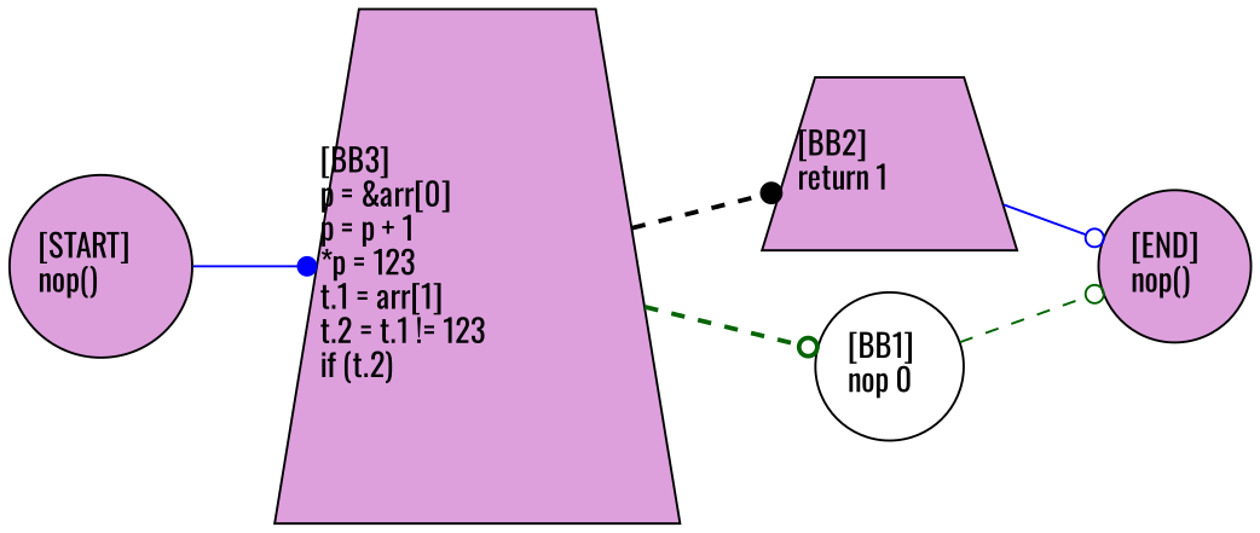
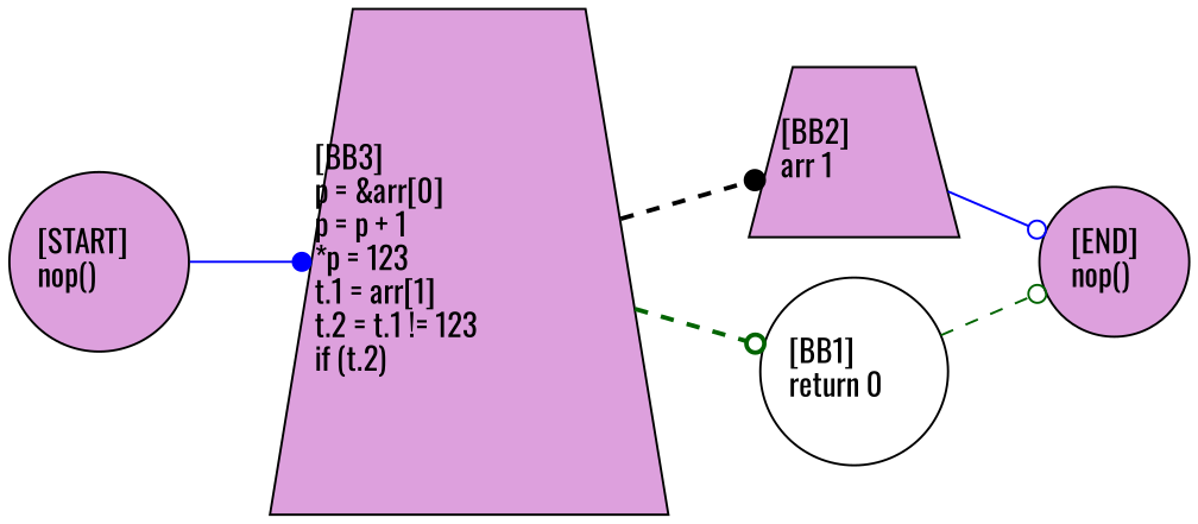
  digraph {
    fontname=Oswald
    rankdir=LR
    node [fillcolor=plum fontname=Oswald shape=circle style=filled]
    edge [arrowhead=odot color=darkgreen fontname=Oswald style=dashed]
    n1 [label="[BB3]\lp = &arr[0]\lp = p + 1\l*p = 123\lt.1 = arr[1]\lt.2 = t.1 != 123\lif (t.2)\l" shape=trapezium]
-   n2 [label="[BB2]\lreturn 1\l" shape=trapezium]
-   n3 [fillcolor=white label="[BB1]\lnop 0\l"]
+   n2 [label="[BB2]\larr 1\l" shape=trapezium]
+   n3 [fillcolor=white label="[BB1]\lreturn 0\l"]
    n4 [label="[END]\lnop()\l"]
    n5 [label="[START]\lnop()\l"]
    n1 -> n2 [arrowhead=dot color=black penwidth=2]
    n1 -> n3 [penwidth=2]
    n2 -> n4 [color=blue style=solid]
    n3 -> n4
    n5 -> n1 [arrowhead=dot color=blue style=solid]
  }
